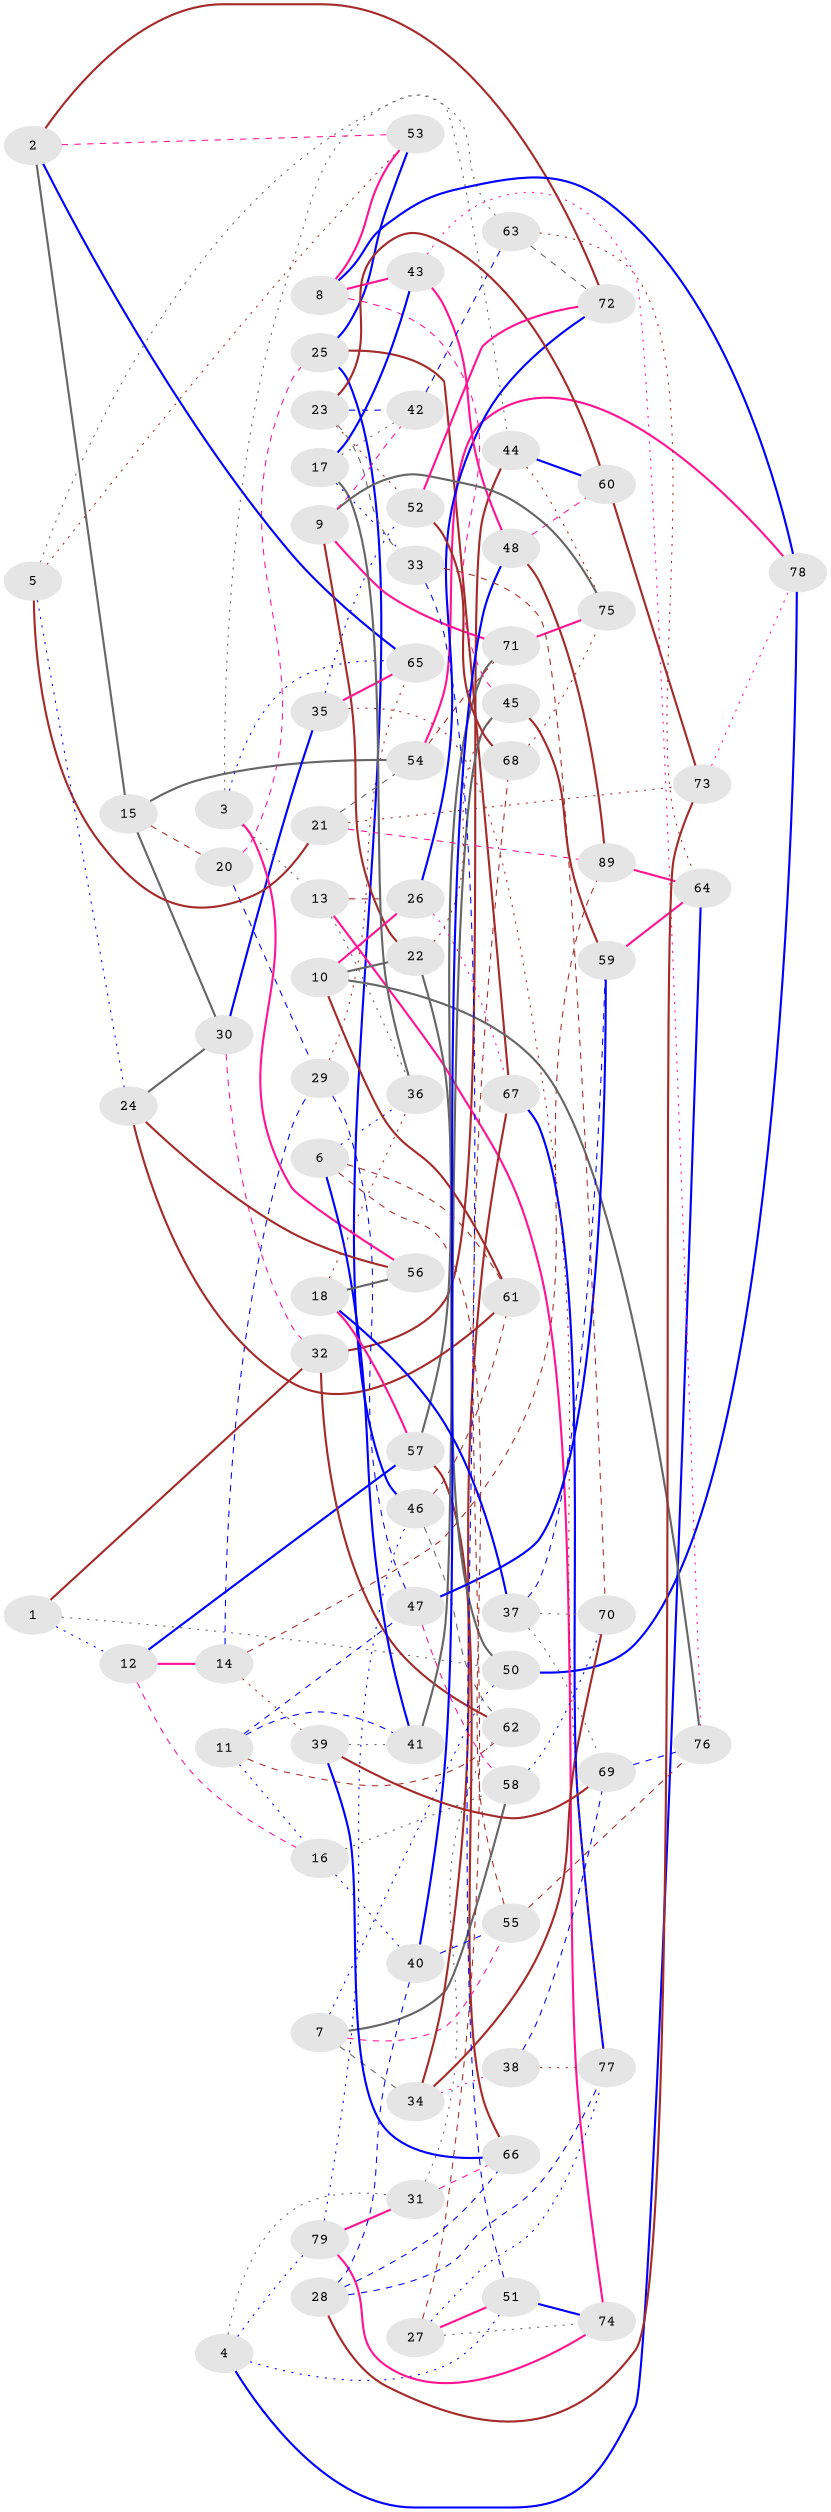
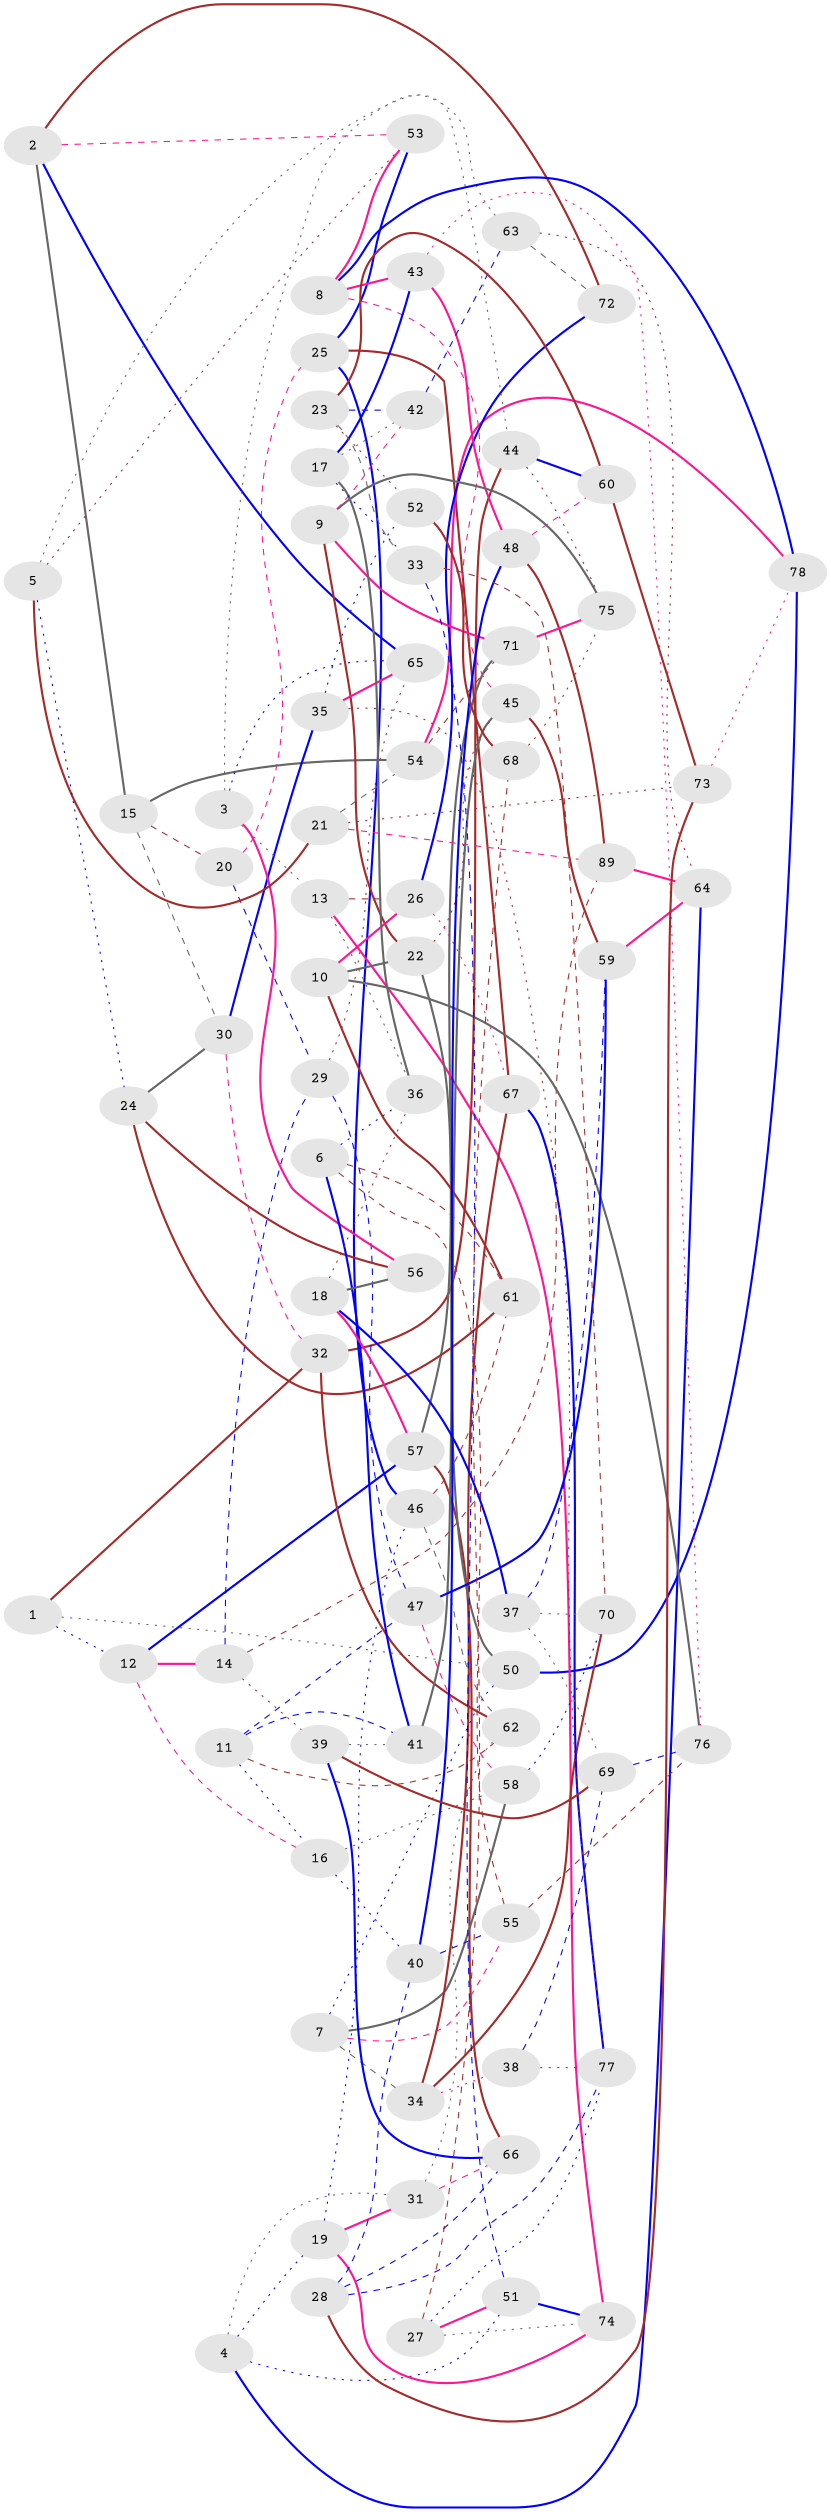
  graph {
    fontname="Courier Prime"
    rankdir=LR
    node [color=gray90 fontname="Courier Prime" style=filled]
    edge [color=blue fontname="Courier Prime" style=bold]
    1
    12
    32
    50
    16
    14
    57
    20
    29
    25
    44
    62
    78
    2
    15
    53
    65
    72
    30
    54
    3
    13
    56
    63
    36
    26
    74
    64
    4
-   19 [label=79]
+   19
    31
    51
    46
    66
    5
    21
    24
    n38 [label=89]
    73
    61
    75
    60
    6
    41
    55
    45
    76
    7
    34
    58
    67
    70
    38
    8
    43
    48
    59
    9
    22
    42
    71
    10
    11
    47
    40
    39
    69
    35
    17
    33
    18
    37
    23
    52
    68
    77
    27
    28
    1 -- 12 [style=dotted]
    1 -- 32 [color=brown]
    1 -- 50 [color=gray40 style=dotted]
    12 -- 16 [color=deeppink style=dashed]
    12 -- 14 [color=deeppink]
    12 -- 57
    32 -- 44 [color=brown]
    32 -- 62 [color=brown]
    50 -- 78
    16 -- 58 [color=gray40 style=dotted]
    16 -- 40 [style=dotted]
    14 -- 29 [style=dashed]
    14 -- n38 [color=brown style=dashed]
    14 -- 39 [color=brown style=dotted]
    57 -- 66 [color=brown]
    57 -- 71 [color=gray40]
    20 -- 29 [style=dashed]
    20 -- 25 [color=deeppink style=dashed]
    29 -- 65 [color=brown style=dotted]
    29 -- 47 [style=dashed]
    25 -- 53
    25 -- 46
    25 -- 67 [color=brown]
    44 -- 75 [color=brown style=dotted]
    44 -- 60
    2 -- 15 [color=gray40]
    2 -- 53 [color=deeppink style=dashed]
    2 -- 65
    2 -- 72 [color=brown]
    15 -- 20 [color=brown style=dashed]
-   15 -- 30 [color=gray40]
+   15 -- 30 [color=gray40 style=dashed]
    15 -- 54 [color=gray40]
    30 -- 32 [color=deeppink style=dashed]
    30 -- 35
    54 -- 78 [color=deeppink]
    54 -- 71 [color=brown style=dashed]
    3 -- 65 [style=dotted]
    3 -- 13 [color=gray40 style=dotted]
    3 -- 56 [color=deeppink]
    3 -- 63 [color=gray40 style=dotted]
    13 -- 36 [color=gray40 style=dotted]
    13 -- 26 [color=brown style=dashed]
    13 -- 74 [color=deeppink]
    63 -- 72 [color=gray40 style=dashed]
    63 -- 64 [color=brown style=dotted]
    26 -- 72
    26 -- 67 [color=deeppink style=dotted]
    4 -- 64
    4 -- 19 [style=dotted]
    4 -- 31 [color=gray40 style=dotted]
    4 -- 51 [style=dotted]
    19 -- 74 [color=deeppink]
    19 -- 31 [color=deeppink]
    19 -- 46 [style=dotted]
    31 -- 62 [color=gray40 style=dotted]
    31 -- 66 [color=deeppink style=dashed]
    51 -- 74
    46 -- 62 [color=gray40 style=dashed]
    46 -- 61 [color=brown style=dashed]
    5 -- 44 [color=gray40 style=dotted]
    5 -- 53 [color=brown style=dotted]
    5 -- 21 [color=brown]
    5 -- 24 [style=dotted]
    21 -- 54 [color=gray40 style=dashed]
    21 -- n38 [color=deeppink style=dashed]
    21 -- 73 [color=brown style=dotted]
    24 -- 30 [color=gray40]
    24 -- 56 [color=brown]
    24 -- 61 [color=brown]
    n38 -- 64 [color=deeppink]
    73 -- 78 [color=deeppink style=dotted]
    60 -- 73 [color=brown]
    6 -- 36 [style=dotted]
    6 -- 61 [color=brown style=dashed]
    6 -- 41
    6 -- 55 [color=brown style=dashed]
    41 -- 45 [color=gray40]
    55 -- 76 [color=brown style=dashed]
    45 -- 59 [color=brown]
    7 -- 50 [style=dotted]
    7 -- 55 [color=deeppink style=dashed]
    7 -- 34 [color=gray40 style=dashed]
    7 -- 58 [color=gray40]
    34 -- 67 [color=brown]
    34 -- 70 [color=brown]
    34 -- 38 [color=deeppink style=dotted]
    58 -- 70 [style=dotted]
    67 -- 77
    38 -- 69 [style=dashed]
    38 -- 77 [color=brown style=dotted]
    8 -- 78
    8 -- 53 [color=deeppink]
    8 -- 45 [color=deeppink style=dashed]
    8 -- 43 [color=deeppink]
    43 -- 76 [color=deeppink style=dotted]
    43 -- 48 [color=deeppink]
    48 -- n38 [color=brown]
    48 -- 60 [color=deeppink style=dashed]
    59 -- 64 [color=deeppink]
    9 -- 75 [color=gray40]
    9 -- 22 [color=brown]
    9 -- 42 [color=deeppink style=dashed]
    9 -- 71 [color=deeppink]
    22 -- 50 [color=gray40]
    22 -- 45 [color=brown style=dotted]
    42 -- 63 [style=dashed]
    71 -- 75 [color=deeppink]
    10 -- 26 [color=deeppink]
    10 -- 61 [color=brown]
    10 -- 76 [color=gray40]
    10 -- 22 [color=gray40]
    11 -- 16 [style=dotted]
    11 -- 62 [color=brown style=dashed]
    11 -- 41 [style=dashed]
    11 -- 47 [style=dashed]
    47 -- 58 [color=deeppink style=dashed]
    47 -- 59
    40 -- 55 [style=dashed]
    40 -- 48
    39 -- 66
    39 -- 41 [color=gray40 style=dotted]
    39 -- 69 [color=brown]
    69 -- 76 [style=dashed]
    35 -- 65 [color=deeppink]
    35 -- 52 [style=dotted]
    35 -- 77 [color=brown style=dotted]
    17 -- 36 [color=gray40]
    17 -- 43
    17 -- 42 [color=gray40 style=dotted]
    17 -- 33 [style=dotted]
    33 -- 51 [style=dashed]
    33 -- 70 [color=brown style=dashed]
    18 -- 57 [color=deeppink]
    18 -- 56 [color=gray40]
    18 -- 36 [color=brown style=dotted]
    18 -- 37
    37 -- 70 [color=gray40 style=dotted]
    37 -- 59 [style=dashed]
    37 -- 69 [color=gray40 style=dotted]
    23 -- 60 [color=brown]
    23 -- 42 [style=dashed]
    23 -- 33 [color=gray40 style=dashed]
    23 -- 52 [color=brown style=dotted]
-   52 -- 72 [color=deeppink]
    52 -- 68 [color=brown]
    68 -- 75 [color=brown style=dotted]
    27 -- 74 [color=gray40 style=dotted]
    27 -- 51 [color=deeppink]
    27 -- 68 [color=brown style=dashed]
    27 -- 77 [style=dotted]
    28 -- 66 [style=dashed]
    28 -- 73 [color=brown]
    28 -- 40 [style=dashed]
    28 -- 77 [style=dashed]
  }
